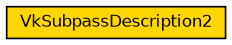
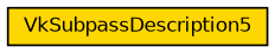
  digraph {
    rankdir=LR
-   n1 [color=black fillcolor=gold fontname=Helvetica fontsize=10 height=0.2 label=VkSubpassDescription2 shape=box style=filled width=0.4]
+   n1 [color=black fillcolor=gold fontname=Helvetica fontsize=10 height=0.2 label=VkSubpassDescription5 shape=box style=filled width=0.4]
  }
